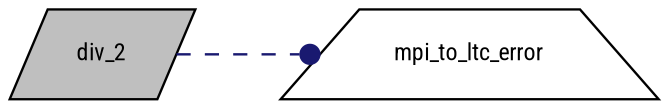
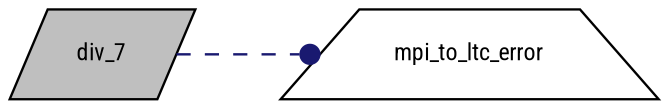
  digraph {
    rankdir=LR
    fontname="Roboto Condensed"
    node [color=black fontname="Roboto Condensed" fontsize=10 style=filled]
-   n1 [fillcolor=grey75 fontcolor=black height=0.2 label=div_2 shape=parallelogram width=0.4]
+   n1 [fillcolor=grey75 fontcolor=black height=0.2 label=div_7 shape=parallelogram width=0.4]
    n2 [fillcolor=white height=0.2 label=mpi_to_ltc_error shape=trapezium width=0.4]
    n1 -> n2 [color=midnightblue fontname="Roboto Condensed" fontsize=10 labelfontname=Helvetica labelfontsize=10 style=dashed arrowhead=dot]
  }
